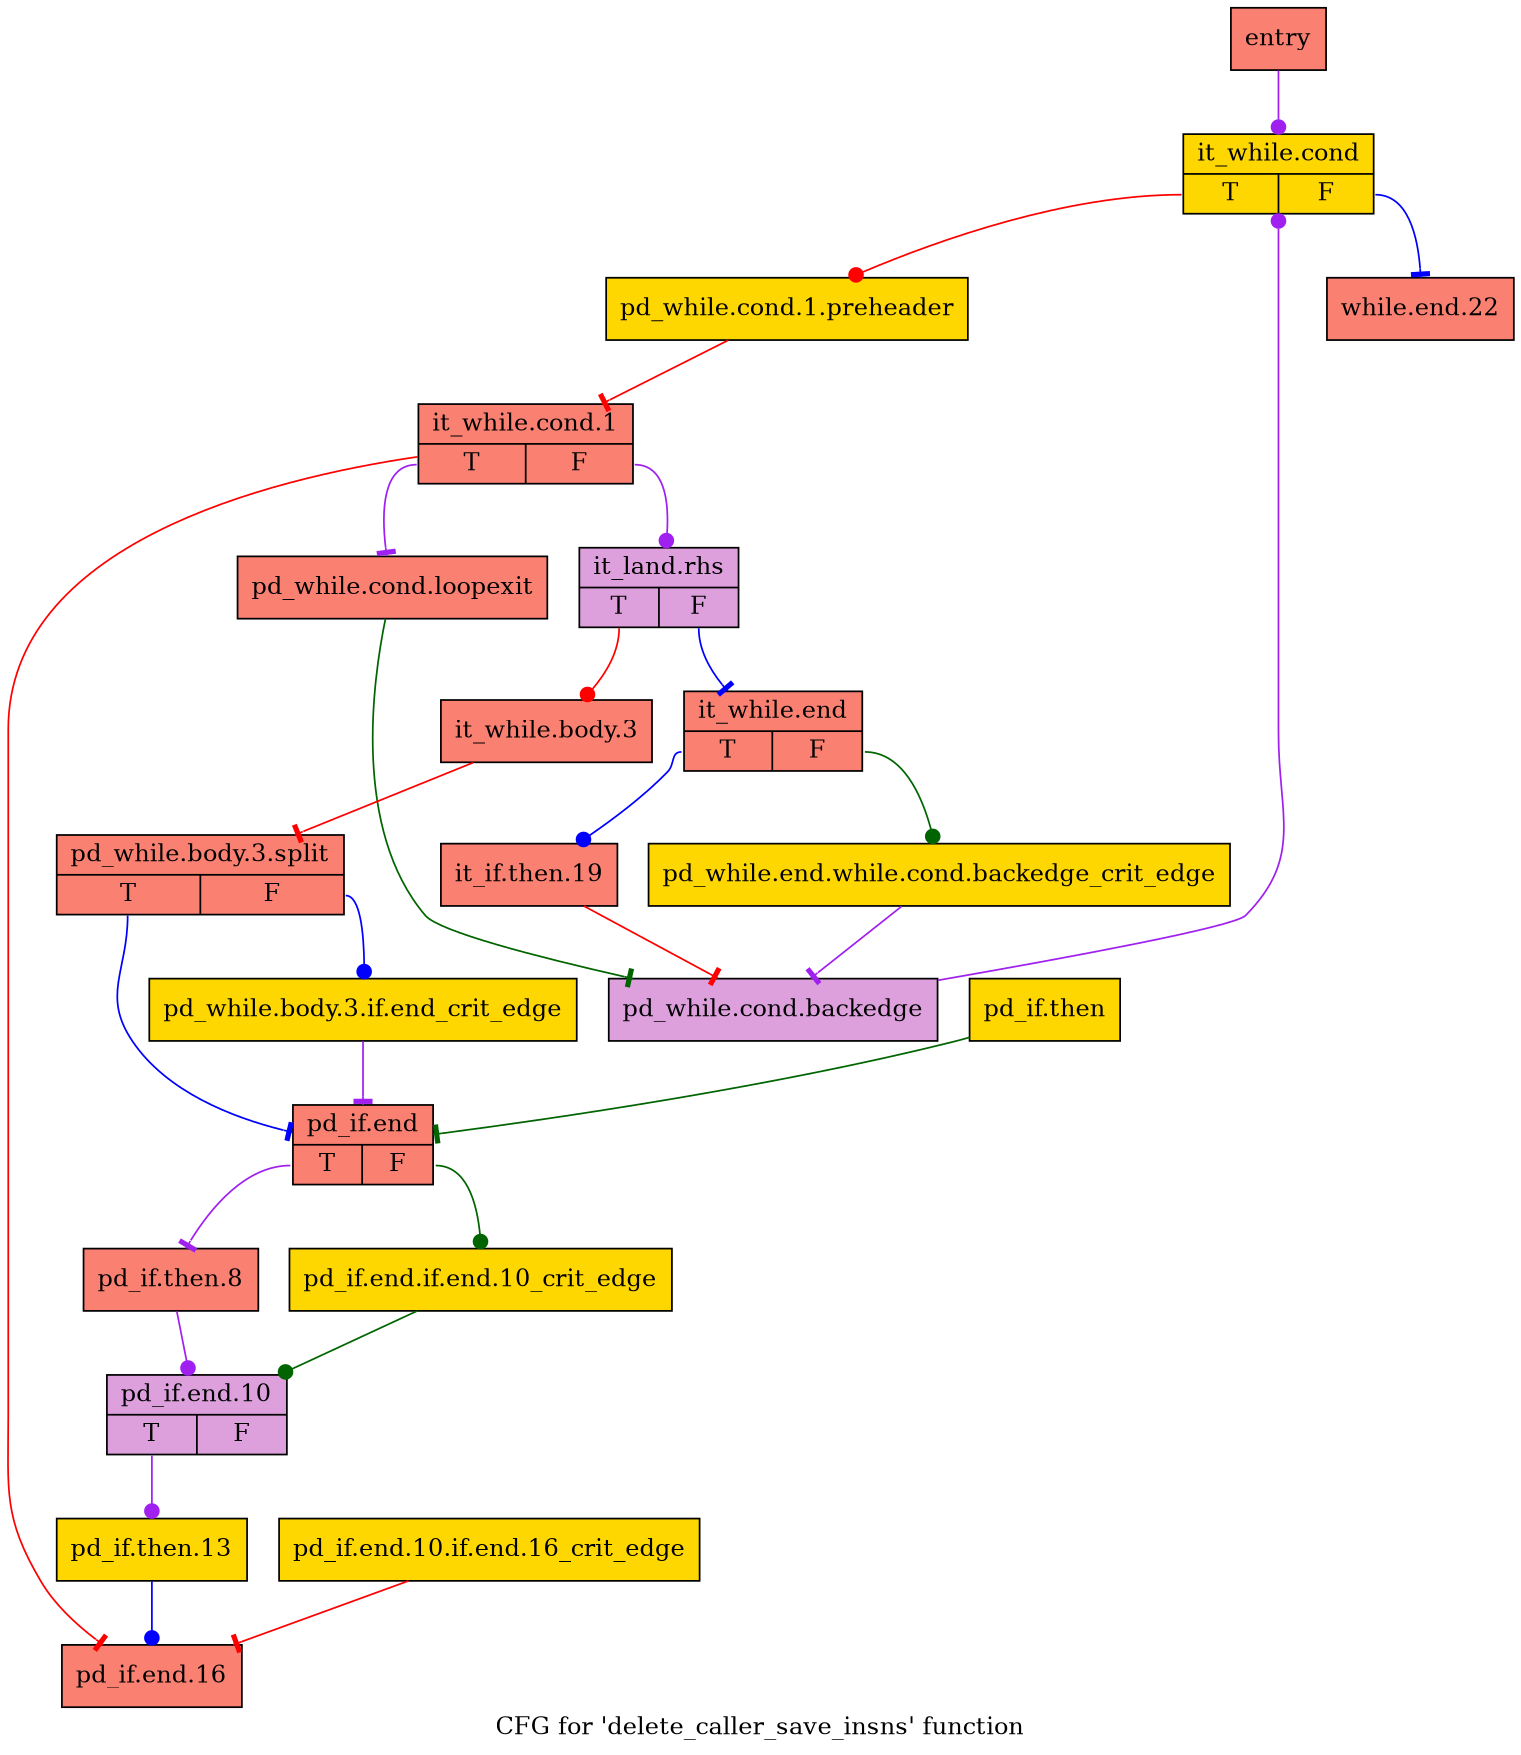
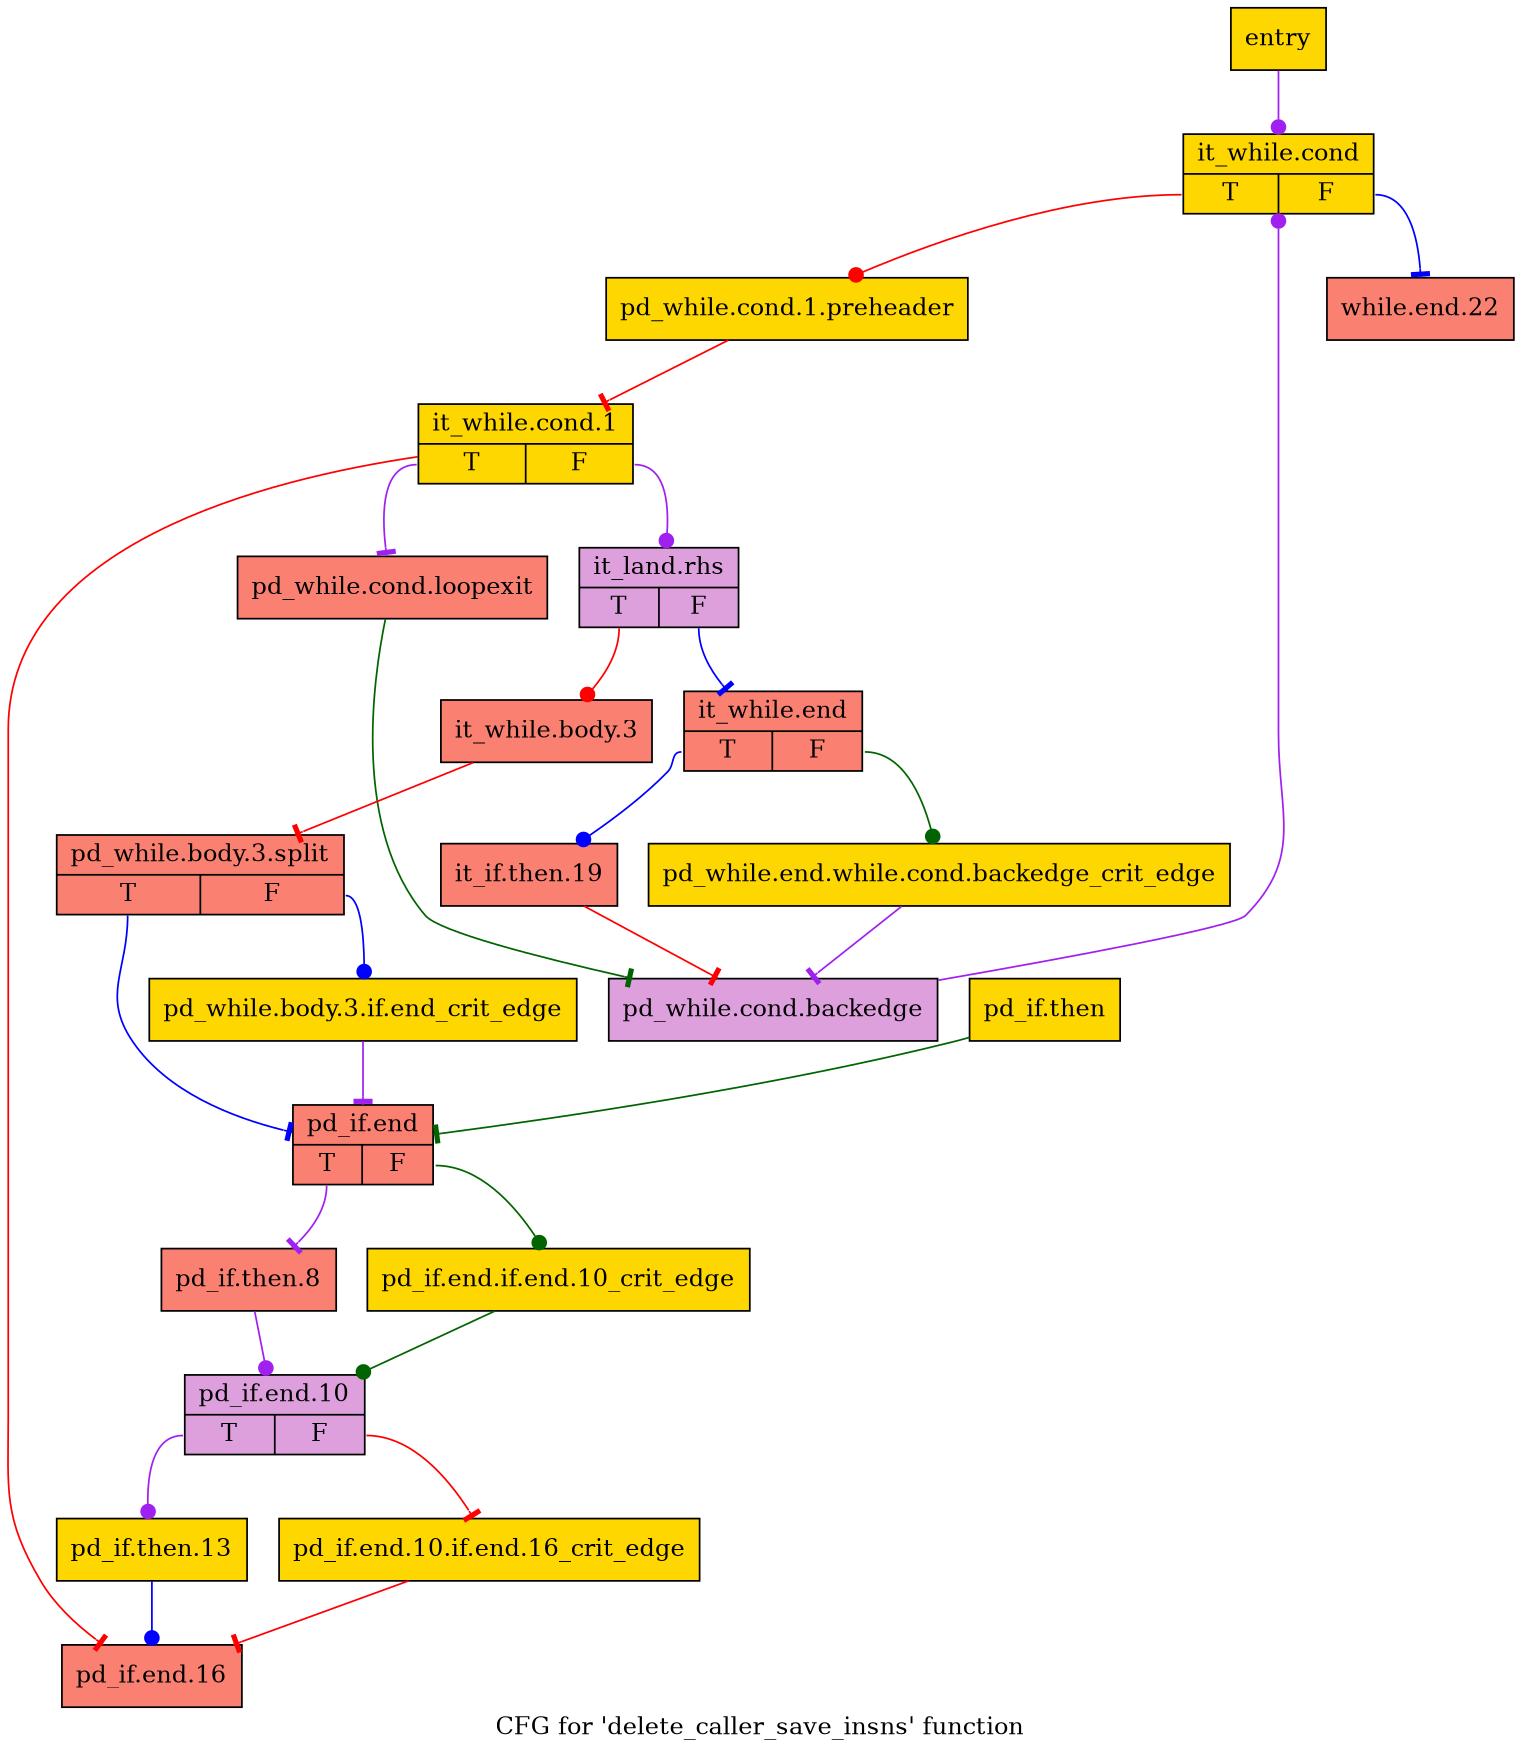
  digraph {
    label="CFG for 'delete_caller_save_insns' function"
    node [fillcolor=salmon shape=record style=filled]
    edge [arrowhead=tee color=purple]
-   n1 [label="{entry}"]
+   n1 [fillcolor=gold label="{entry}"]
    n2 [fillcolor=gold label="{it_while.cond|{<s0>T|<s1>F}}"]
    n3 [fillcolor=gold label="{pd_while.cond.1.preheader}"]
    n4 [label="{while.end.22}"]
-   n5 [label="{it_while.cond.1|{<s0>T|<s1>F}}"]
+   n5 [fillcolor=gold label="{it_while.cond.1|{<s0>T|<s1>F}}"]
    n6 [label="{pd_while.cond.loopexit}"]
    n7 [fillcolor=plum label="{pd_while.cond.backedge}"]
    n8 [fillcolor=plum label="{it_land.rhs|{<s0>T|<s1>F}}"]
    n9 [label="{pd_if.end.16}"]
    n10 [label="{it_while.body.3}"]
    n11 [label="{it_while.end|{<s0>T|<s1>F}}"]
    n12 [label="{pd_while.body.3.split|{<s0>T|<s1>F}}"]
    n13 [label="{it_if.then.19}"]
    n14 [fillcolor=gold label="{pd_while.end.while.cond.backedge_crit_edge}"]
    n15 [fillcolor=gold label="{pd_while.body.3.if.end_crit_edge}"]
    n16 [label="{pd_if.end|{<s0>T|<s1>F}}"]
    n17 [fillcolor=gold label="{pd_if.then}"]
    n18 [label="{pd_if.then.8}"]
    n19 [fillcolor=gold label="{pd_if.end.if.end.10_crit_edge}"]
    n20 [fillcolor=plum label="{pd_if.end.10|{<s0>T|<s1>F}}"]
    n21 [fillcolor=gold label="{pd_if.then.13}"]
    n22 [fillcolor=gold label="{pd_if.end.10.if.end.16_crit_edge}"]
    n1 -> n2 [arrowhead=dot]
    n2 -> n3 [arrowhead=dot color=red tailport=s0]
    n2 -> n4 [color=blue tailport=s1]
    n3 -> n5 [color=red]
    n5 -> n6 [tailport=s0]
    n5 -> n8 [arrowhead=dot tailport=s1]
    n5 -> n9 [color=red]
    n6 -> n7 [color=darkgreen]
    n7 -> n2 [arrowhead=dot]
    n8 -> n10 [arrowhead=dot color=red tailport=s0]
    n8 -> n11 [color=blue tailport=s1]
    n10 -> n12 [color=red]
    n11 -> n13 [arrowhead=dot color=blue tailport=s0]
    n11 -> n14 [arrowhead=dot color=darkgreen tailport=s1]
    n12 -> n15 [arrowhead=dot color=blue tailport=s1]
    n12 -> n16 [color=blue tailport=s0]
    n13 -> n7 [color=red]
    n14 -> n7
    n15 -> n16
    n16 -> n18 [tailport=s0]
    n16 -> n19 [arrowhead=dot color=darkgreen tailport=s1]
    n17 -> n16 [color=darkgreen]
    n18 -> n20 [arrowhead=dot]
    n19 -> n20 [arrowhead=dot color=darkgreen]
    n20 -> n21 [arrowhead=dot tailport=s0]
+   n20 -> n22 [color=red tailport=s1]
    n21 -> n9 [arrowhead=dot color=blue]
    n22 -> n9 [color=red]
  }
